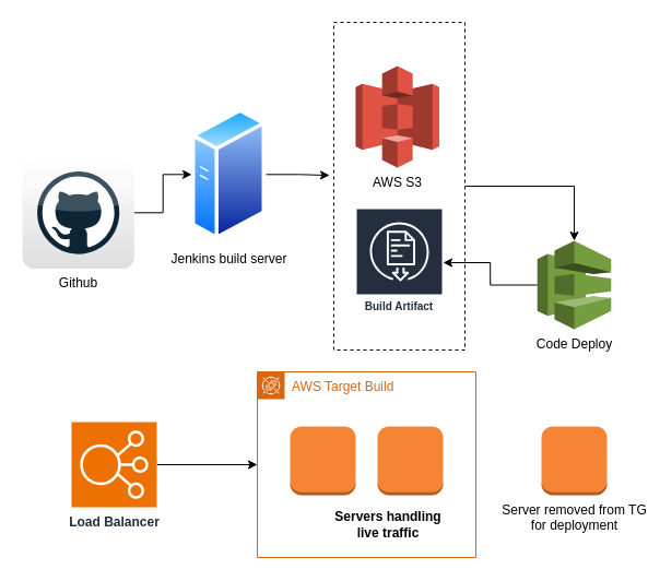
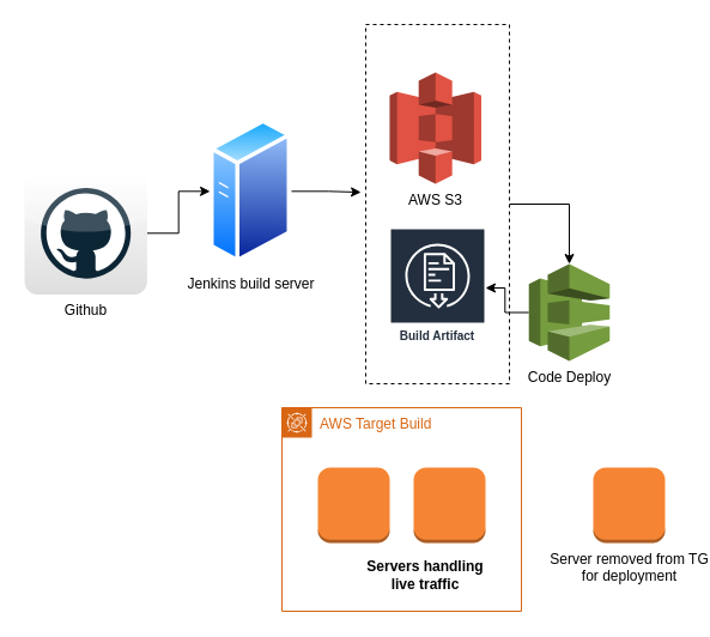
  <mxCell id="0" />
  <mxCell id="1" parent="0" />
  <mxCell id="2" value="" style="edgeStyle=orthogonalEdgeStyle;rounded=0;orthogonalLoop=1;jettySize=auto;html=1;entryX=0.5;entryY=0;entryDx=0;entryDy=0;entryPerimeter=0;" edge="1" parent="1" source="3" target="10"><mxGeometry relative="1" as="geometry"><mxPoint x="525" y="170" as="targetPoint" /></mxGeometry></mxCell>
  <mxCell id="3" value="" style="rounded=0;whiteSpace=wrap;html=1;dashed=1;" vertex="1" parent="1"><mxGeometry x="305" y="20" width="120" height="300" as="geometry" /></mxCell>
  <mxCell id="4" value="AWS Target Build" style="points=[[0,0],[0.25,0],[0.5,0],[0.75,0],[1,0],[1,0.25],[1,0.5],[1,0.75],[1,1],[0.75,1],[0.5,1],[0.25,1],[0,1],[0,0.75],[0,0.5],[0,0.25]];outlineConnect=0;gradientColor=none;html=1;whiteSpace=wrap;fontSize=12;fontStyle=0;container=1;pointerEvents=0;collapsible=0;recursiveResize=0;shape=mxgraph.aws4.group;grIcon=mxgraph.aws4.group_spot_fleet;strokeColor=#D86613;fillColor=none;verticalAlign=top;align=left;spacingLeft=30;fontColor=#D86613;dashed=0;" vertex="1" parent="1"><mxGeometry x="235" y="340" width="200" height="170" as="geometry" /></mxCell>
  <mxCell id="5" value="" style="outlineConnect=0;dashed=0;verticalLabelPosition=bottom;verticalAlign=top;align=center;html=1;shape=mxgraph.aws3.instance;fillColor=#F58534;gradientColor=none;" vertex="1" parent="4"><mxGeometry x="30" y="50" width="60" height="63" as="geometry" /></mxCell>
  <mxCell id="6" value="" style="outlineConnect=0;dashed=0;verticalLabelPosition=bottom;verticalAlign=top;align=center;html=1;shape=mxgraph.aws3.instance;fillColor=#F58534;gradientColor=none;" vertex="1" parent="4"><mxGeometry x="110" y="50" width="60" height="63" as="geometry" /></mxCell>
  <mxCell id="7" value="Servers handling live traffic" style="text;html=1;align=center;verticalAlign=middle;whiteSpace=wrap;rounded=0;fontStyle=1" vertex="1" parent="4"><mxGeometry x="60" y="125" width="120" height="30" as="geometry" /></mxCell>
  <mxCell id="8" value="Server removed from TG&lt;div&gt;for deployment&lt;/div&gt;" style="outlineConnect=0;dashed=0;verticalLabelPosition=bottom;verticalAlign=top;align=center;html=1;shape=mxgraph.aws3.instance;fillColor=#F58534;gradientColor=none;" vertex="1" parent="1"><mxGeometry x="495" y="390" width="60" height="63" as="geometry" /></mxCell>
  <mxCell id="9" value="" style="edgeStyle=orthogonalEdgeStyle;rounded=0;orthogonalLoop=1;jettySize=auto;html=1;" edge="1" parent="1" source="10" target="13"><mxGeometry relative="1" as="geometry" /></mxCell>
- <mxCell id="10" value="Code Deploy" style="outlineConnect=0;dashed=0;verticalLabelPosition=bottom;verticalAlign=top;align=center;html=1;shape=mxgraph.aws3.codedeploy;fillColor=#759C3E;gradientColor=none;" vertex="1" parent="1"><mxGeometry x="491.25" y="220" width="67.5" height="81" as="geometry" /></mxCell>
- <mxCell id="11" value="" style="edgeStyle=orthogonalEdgeStyle;rounded=0;orthogonalLoop=1;jettySize=auto;html=1;entryX=0;entryY=0.5;entryDx=0;entryDy=0;" edge="1" parent="1" source="12" target="4"><mxGeometry relative="1" as="geometry"><mxPoint x="235" y="422" as="targetPoint" /></mxGeometry></mxCell>
- <mxCell id="12" value="&lt;b&gt;Load Balancer&lt;/b&gt;" style="sketch=0;points=[[0,0,0],[0.25,0,0],[0.5,0,0],[0.75,0,0],[1,0,0],[0,1,0],[0.25,1,0],[0.5,1,0],[0.75,1,0],[1,1,0],[0,0.25,0],[0,0.5,0],[0,0.75,0],[1,0.25,0],[1,0.5,0],[1,0.75,0]];outlineConnect=0;fontColor=#232F3E;fillColor=#ED7100;strokeColor=#ffffff;dashed=0;verticalLabelPosition=bottom;verticalAlign=top;align=center;html=1;fontSize=12;fontStyle=0;aspect=fixed;shape=mxgraph.aws4.resourceIcon;resIcon=mxgraph.aws4.elastic_load_balancing;" vertex="1" parent="1"><mxGeometry x="65" y="386" width="78" height="78" as="geometry" /></mxCell>
+ <mxCell id="10" value="Code Deploy" style="outlineConnect=0;dashed=0;verticalLabelPosition=bottom;verticalAlign=top;align=center;html=1;shape=mxgraph.aws3.codedeploy;fillColor=#759C3E;gradientColor=none;" vertex="1" parent="1"><mxGeometry x="441.25" y="220" width="67.5" height="81" as="geometry" /></mxCell>
  <mxCell id="13" value="Build Artifact" style="sketch=0;outlineConnect=0;fontColor=#232F3E;gradientColor=none;strokeColor=#ffffff;fillColor=#232F3E;dashed=0;verticalLabelPosition=middle;verticalAlign=bottom;align=center;html=1;whiteSpace=wrap;fontSize=10;fontStyle=1;spacing=3;shape=mxgraph.aws4.productIcon;prIcon=mxgraph.aws4.artifact;" vertex="1" parent="1"><mxGeometry x="325" y="190" width="80" height="100" as="geometry" /></mxCell>
  <mxCell id="14" value="AWS S3" style="outlineConnect=0;dashed=0;verticalLabelPosition=bottom;verticalAlign=top;align=center;html=1;shape=mxgraph.aws3.s3;fillColor=#E05243;gradientColor=none;" vertex="1" parent="1"><mxGeometry x="325" y="60" width="76.5" height="93" as="geometry" /></mxCell>
  <mxCell id="15" value="" style="edgeStyle=orthogonalEdgeStyle;rounded=0;orthogonalLoop=1;jettySize=auto;html=1;entryX=-0.033;entryY=0.467;entryDx=0;entryDy=0;entryPerimeter=0;" edge="1" parent="1" source="16" target="3"><mxGeometry relative="1" as="geometry" /></mxCell>
  <mxCell id="16" value="Jenkins build server" style="image;aspect=fixed;perimeter=ellipsePerimeter;html=1;align=center;shadow=0;dashed=0;spacingTop=3;image=img/lib/active_directory/generic_server.svg;" vertex="1" parent="1"><mxGeometry x="175" y="98.57" width="68" height="121.43" as="geometry" /></mxCell>
  <mxCell id="17" value="" style="edgeStyle=orthogonalEdgeStyle;rounded=0;orthogonalLoop=1;jettySize=auto;html=1;" edge="1" parent="1" source="18" target="16"><mxGeometry relative="1" as="geometry" /></mxCell>
  <mxCell id="18" value="Github" style="dashed=0;outlineConnect=0;html=1;align=center;labelPosition=center;verticalLabelPosition=bottom;verticalAlign=top;shape=mxgraph.webicons.github;gradientColor=#DFDEDE" vertex="1" parent="1"><mxGeometry x="20" y="143.08" width="102.4" height="102.4" as="geometry" /></mxCell>
